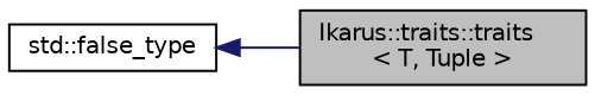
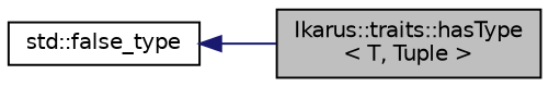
  digraph {
    rankdir=LR
    node [color=black fontname=Helvetica fontsize=10 shape=record style=filled]
-   n1 [fillcolor=grey75 fontcolor=black height=0.2 label="Ikarus::traits::traits\l\< T, Tuple \>" width=0.4]
+   n1 [fillcolor=grey75 fontcolor=black height=0.2 label="Ikarus::traits::hasType\l\< T, Tuple \>" width=0.4]
    n2 [fillcolor=white height=0.2 label="std::false_type" width=0.4]
    n2 -> n1 [color=midnightblue dir=back fontname=Helvetica fontsize=10 labelfontname=Helvetica labelfontsize=10 style=solid]
  }
